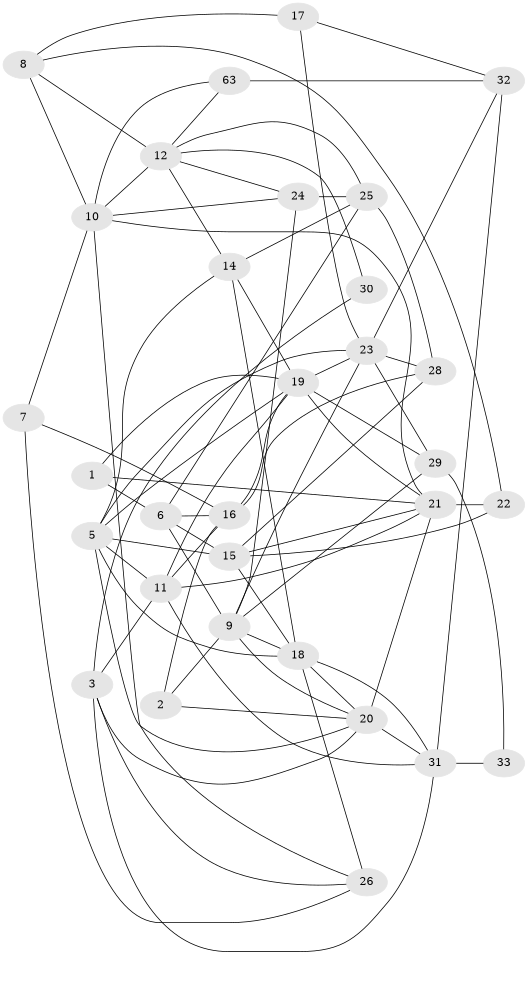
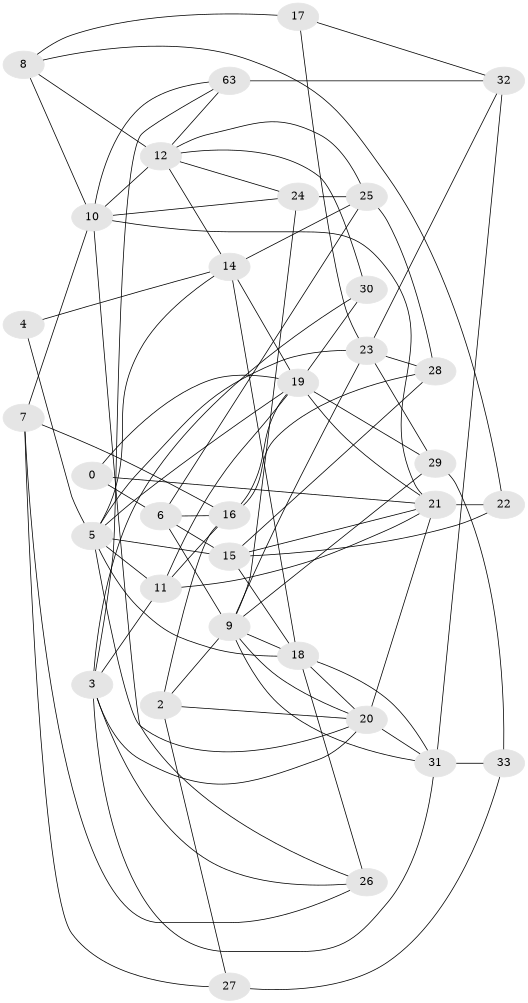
  graph {
    rankdir=LR
    node [color=gray90 style=filled]
    edge [weight=1.0]
-   1
+   1 [label=0]
    6
    19
    21
    9
    16
    15
    25
    30
    29
    22
    2
    20
+   27
    18
    23
    24
    28
    31
    33
    3
    11
    n23 [label=63]
    26
    32
+   4
    5
    14
    7
    10
    12
    8
    17
    1 -- 6
    1 -- 19
    1 -- 21
    6 -- 9 [weight=2.0]
    6 -- 16
    6 -- 15
    6 -- 25
    19 -- 21
-   19 -- 23
+   19 -- 30
    19 -- 29
    21 -- 22
    9 -- 29 [weight=2.0]
    9 -- 20
    9 -- 18
    9 -- 23
    9 -- 24
    16 -- 19
    16 -- 28
    15 -- 21
    15 -- 22
    15 -- 18
    15 -- 28
    25 -- 28
    29 -- 33
    2 -- 9
    2 -- 16
    2 -- 20
+   2 -- 27
    20 -- 21
    20 -- 31
+   27 -- 33
    18 -- 20
    18 -- 31
    18 -- 26
    23 -- 29
    23 -- 28
    23 -- 32
    24 -- 25
    31 -- 33
    31 -- 32
    3 -- 30
    3 -- 20
    3 -- 31
    3 -- 11
+   3 -- n23
    3 -- 26
    11 -- 19
    11 -- 21
    11 -- 16
-   11 -- 31
+   9 -- 31
    n23 -- 32
+   4 -- 5
+   4 -- 14
    5 -- 19
    5 -- 15
    5 -- 20
    5 -- 18
    5 -- 23
    5 -- 11
    5 -- 14
    14 -- 19
    14 -- 25
    14 -- 18
    7 -- 16 [weight=2.0]
+   7 -- 27
    7 -- 26
    7 -- 10
    10 -- 21 [weight=3.0]
    10 -- 24
    10 -- n23
    10 -- 26
    10 -- 12 [weight=2.0]
    12 -- 25
    12 -- 30
    12 -- 24
    12 -- n23
    12 -- 14
    8 -- 22
    8 -- 10
    8 -- 12
    8 -- 17
    17 -- 23 [weight=2.0]
    17 -- 32 [weight=2.0]
  }
